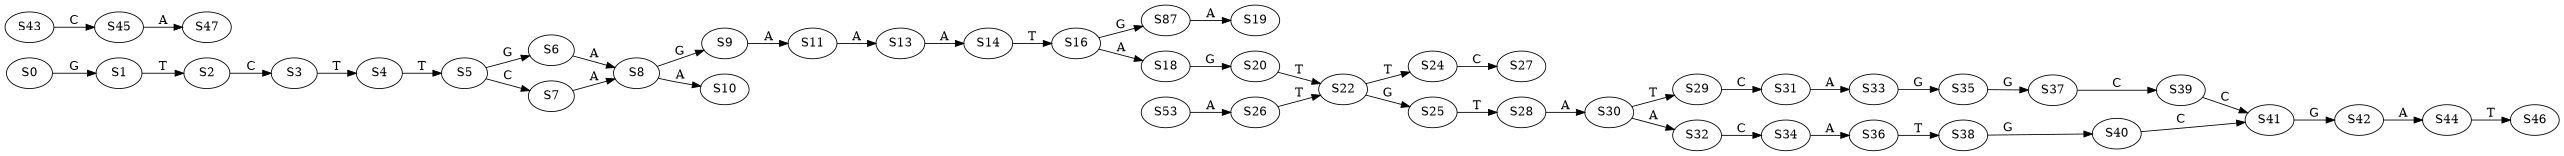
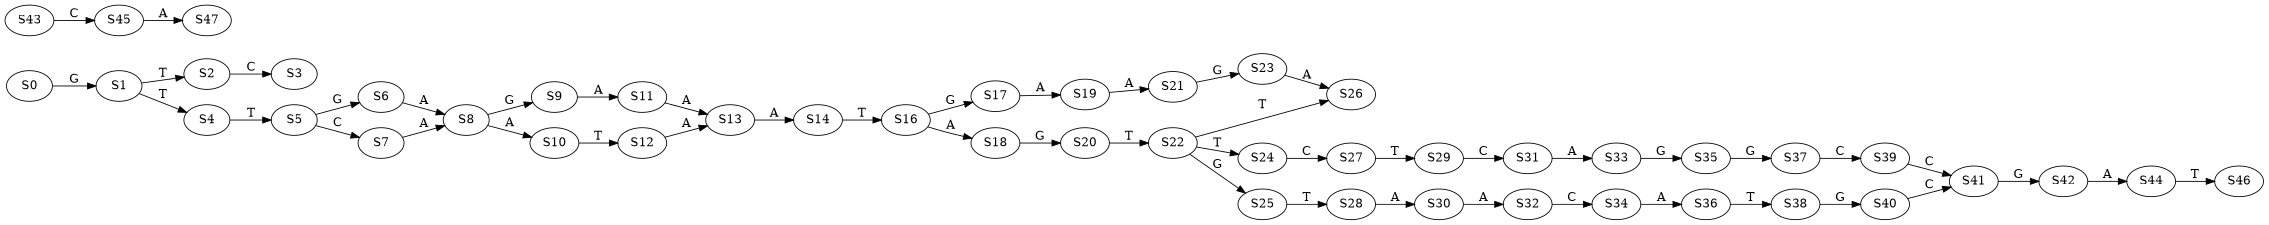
  strict digraph {
    rankdir=LR
    S0
    S1
    S2
    S3
    S4
    S5
    S6
    S7
    S8
    S9
    S10
    S11
+   S12
    S13
    S14
    S16
-   S17 [label=S87]
+   S17
    S18
    S19
    S20
+   S21
    S22
-   S23 [label=S53]
+   S23
    S24
    S25
    S26
    S27
    S28
    S29
    S30
    S31
    S32
    S33
    S34
    S35
    S36
    S37
    S38
    S39
    S40
    S41
    S42
    S44
    S43
    S45
    S46
    S47
    S0 -> S1 [label=G]
    S1 -> S2 [label=T]
    S2 -> S3 [label=C]
-   S3 -> S4 [label=T]
+   S1 -> S4 [label=T]
    S4 -> S5 [label=T]
    S5 -> S6 [label=G]
    S5 -> S7 [label=C]
    S6 -> S8 [label=A]
    S7 -> S8 [label=A]
    S8 -> S9 [label=G]
    S8 -> S10 [label=A]
    S9 -> S11 [label=A]
+   S10 -> S12 [label=T]
    S11 -> S13 [label=A]
+   S12 -> S13 [label=A]
    S13 -> S14 [label=A]
    S14 -> S16 [label=T]
    S16 -> S17 [label=G]
    S16 -> S18 [label=A]
    S17 -> S19 [label=A]
    S18 -> S20 [label=G]
+   S19 -> S21 [label=A]
    S20 -> S22 [label=T]
+   S21 -> S23 [label=G]
    S22 -> S24 [label=T]
    S22 -> S25 [label=G]
    S23 -> S26 [label=A]
    S24 -> S27 [label=C]
    S25 -> S28 [label=T]
-   S26 -> S22 [label=T]
-   S30 -> S29 [label=T]
+   S22 -> S26 [label=T]
+   S27 -> S29 [label=T]
    S28 -> S30 [label=A]
    S29 -> S31 [label=C]
    S30 -> S32 [label=A]
    S31 -> S33 [label=A]
    S32 -> S34 [label=C]
    S33 -> S35 [label=G]
    S34 -> S36 [label=A]
    S35 -> S37 [label=G]
    S36 -> S38 [label=T]
    S37 -> S39 [label=C]
    S38 -> S40 [label=G]
    S39 -> S41 [label=C]
    S40 -> S41 [label=C]
    S41 -> S42 [label=G]
    S42 -> S44 [label=A]
    S44 -> S46 [label=T]
    S43 -> S45 [label=C]
    S45 -> S47 [label=A]
  }
